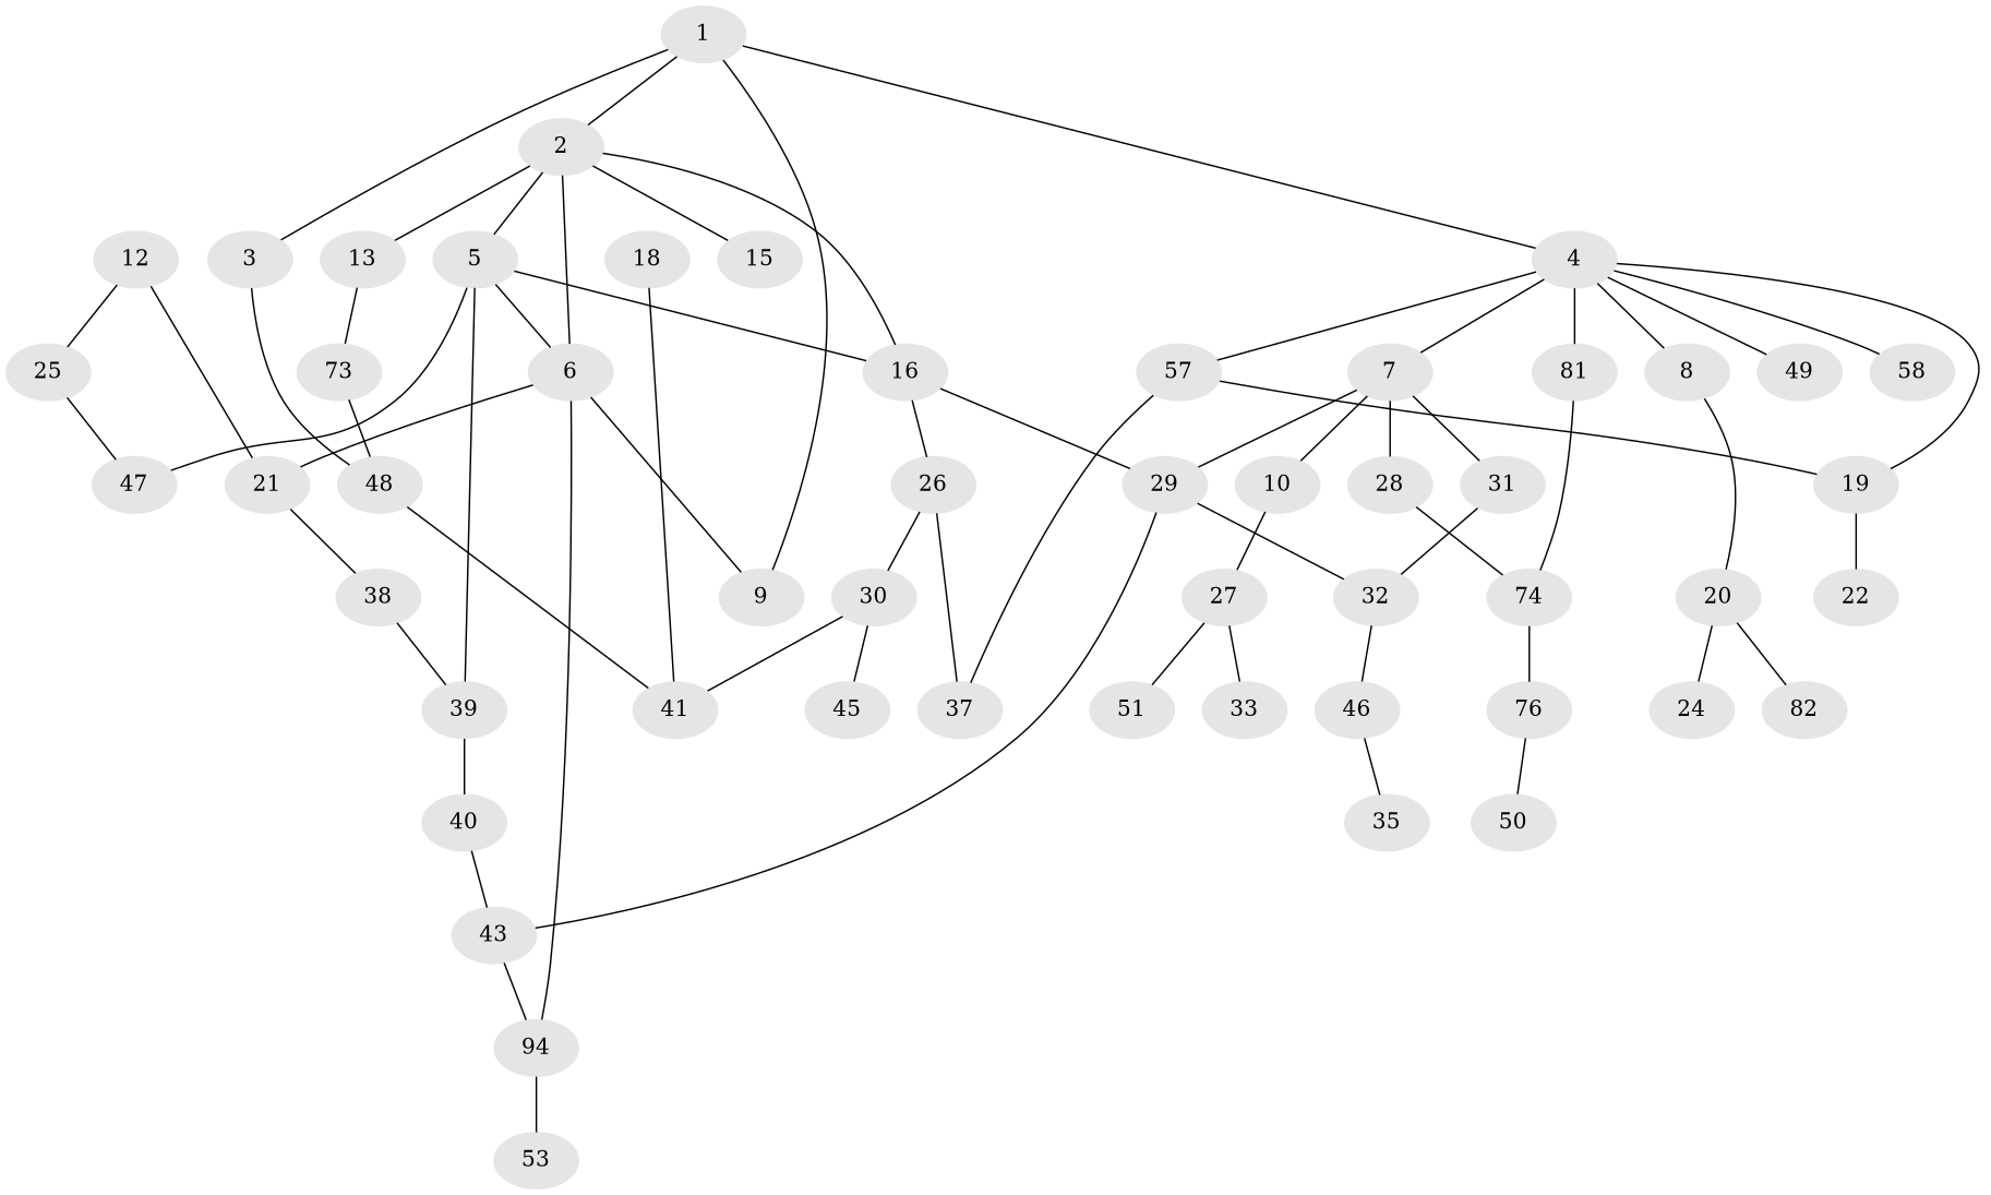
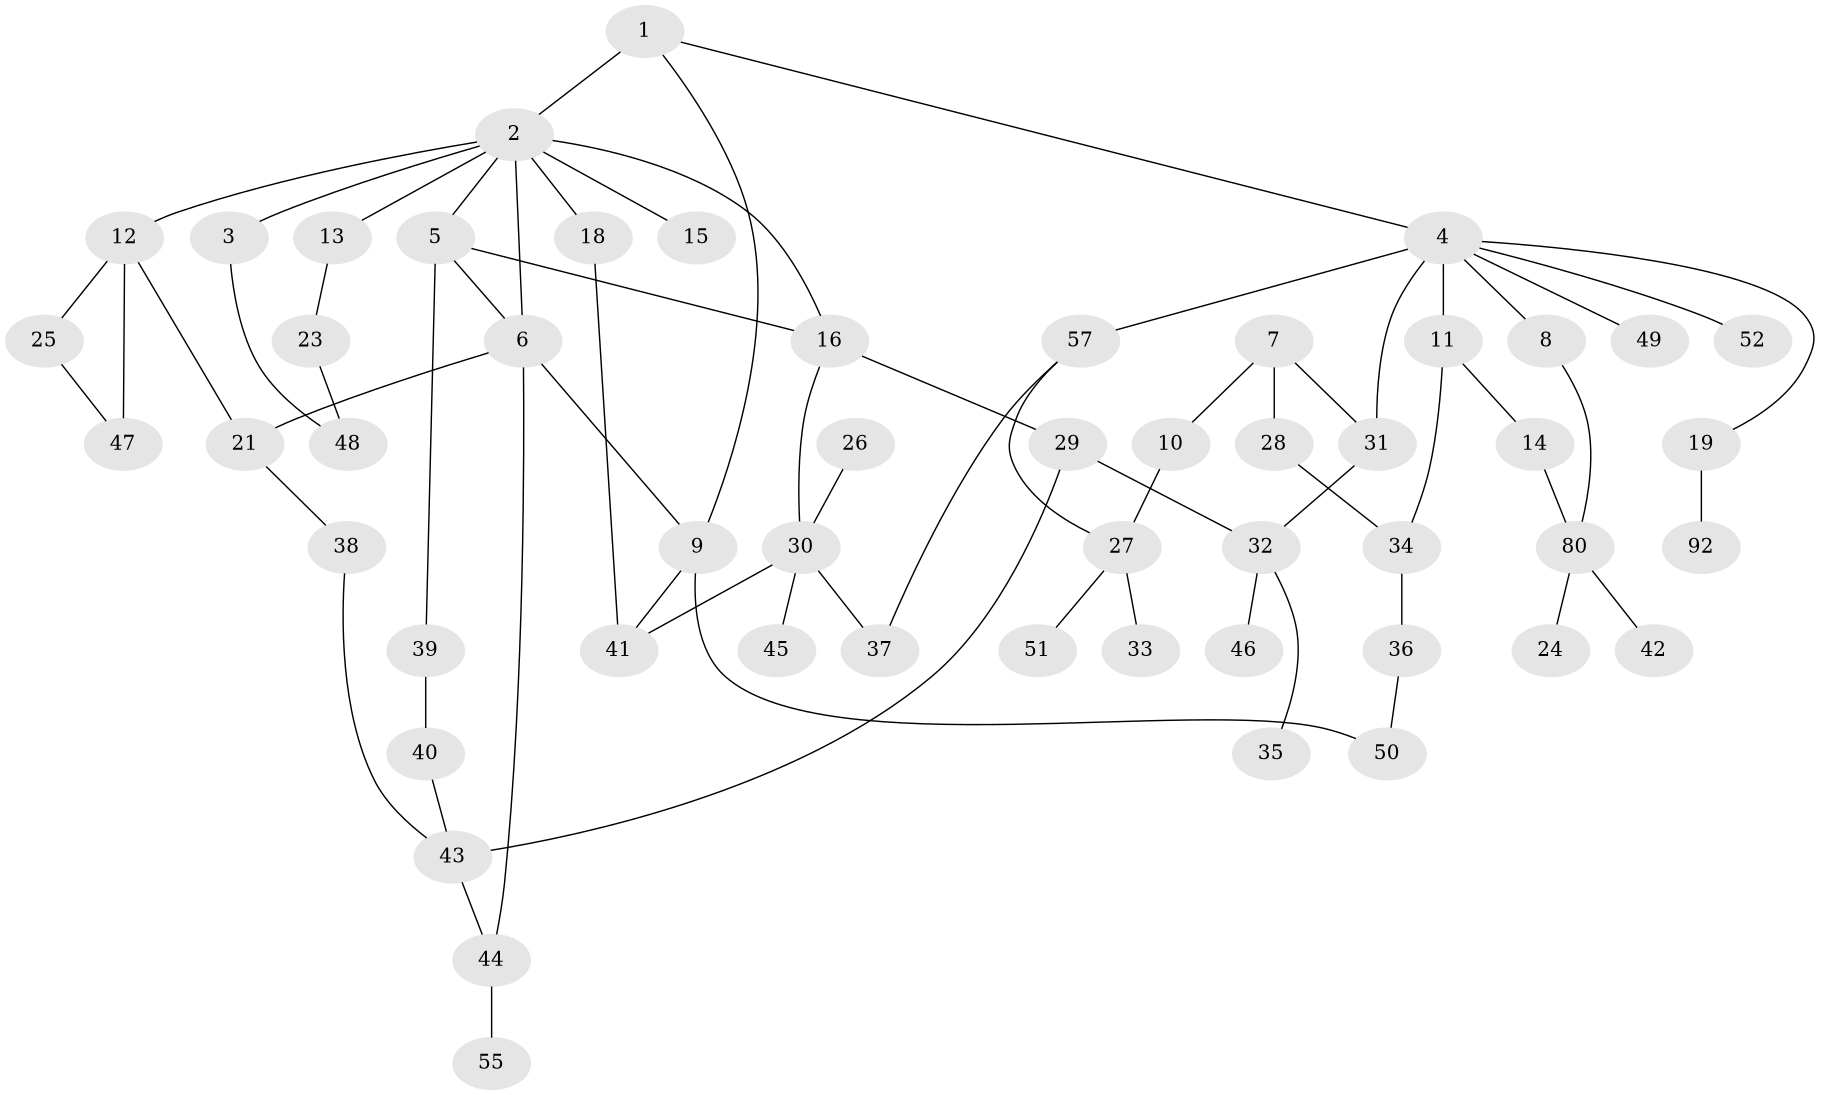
  graph {
    node [color=gray90 style=filled]
    1
    2
    3
    4
    9
    5
    6
    12
    13
    15
    16
    18
    48
    7
    8
-   11 [label=81]
+   11
    n17 [label=57]
    19
    49
-   52 [label=58]
+   52
    41
    50
    39
    21
-   44 [label=94]
+   44
    25
    47
-   23 [label=73]
+   23
    29
    26
    10
    28
    31
-   20
-   34 [label=74]
+   20 [label=80]
+   14
+   34
    37
-   22
+   22 [label=92]
    40
    38
-   53
+   53 [label=55]
    27
    32
    43
    24
-   42 [label=82]
+   42
    33
    51
-   36 [label=76]
+   36
    30
    45
    35
    46
    1 -- 2
-   1 -- 3
+   2 -- 3
    1 -- 4
    1 -- 9
    2 -- 5
    2 -- 6
+   2 -- 12
    2 -- 13
    2 -- 15
    2 -- 16
+   2 -- 18
    3 -- 48
-   4 -- 7
+   4 -- 31
    4 -- 8
    4 -- 11
    4 -- n17
    4 -- 19
    4 -- 49
    4 -- 52
-   48 -- 41
+   9 -- 41
+   9 -- 50
    5 -- 6
    5 -- 16
    5 -- 39
    6 -- 9
    6 -- 21
    6 -- 44
    12 -- 21
    12 -- 25
-   5 -- 47
+   12 -- 47
    13 -- 23
    16 -- 29
-   16 -- 26
+   16 -- 30
    18 -- 41
-   7 -- 29
    7 -- 10
    7 -- 28
    7 -- 31
    8 -- 20
+   11 -- 14
    11 -- 34
-   n17 -- 19
+   n17 -- 27
    n17 -- 37
    19 -- 22
    39 -- 40
    21 -- 38
    44 -- 53
    25 -- 47
    23 -- 48
    29 -- 32
    29 -- 43
-   26 -- 37
+   30 -- 37
    26 -- 30
    10 -- 27
    28 -- 34
    31 -- 32
    20 -- 24
    20 -- 42
+   14 -- 20
    34 -- 36
    40 -- 43
-   38 -- 39
+   38 -- 43
    27 -- 33
    27 -- 51
-   46 -- 35
+   32 -- 35
    32 -- 46
    43 -- 44
    36 -- 50
    30 -- 41
    30 -- 45
  }
